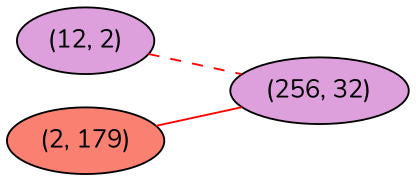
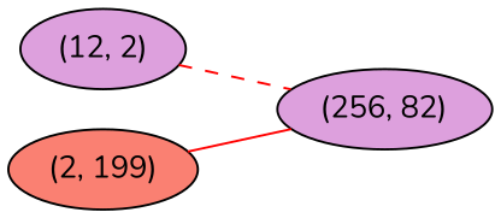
  graph {
    fontname=Nunito
    rankdir=LR
    node [fillcolor=plum fontname=Nunito style=filled]
    edge [color=red fontname=Nunito weight=1]
    "(12, 2)"
-   "(256, 82)" [label="(256, 32)"]
-   "(2, 179)" [fillcolor=salmon]
+   "(256, 82)"
+   "(2, 179)" [fillcolor=salmon label="(2, 199)"]
    "(12, 2)" -- "(256, 82)" [style=dashed]
    "(2, 179)" -- "(256, 82)" [style=solid]
  }
